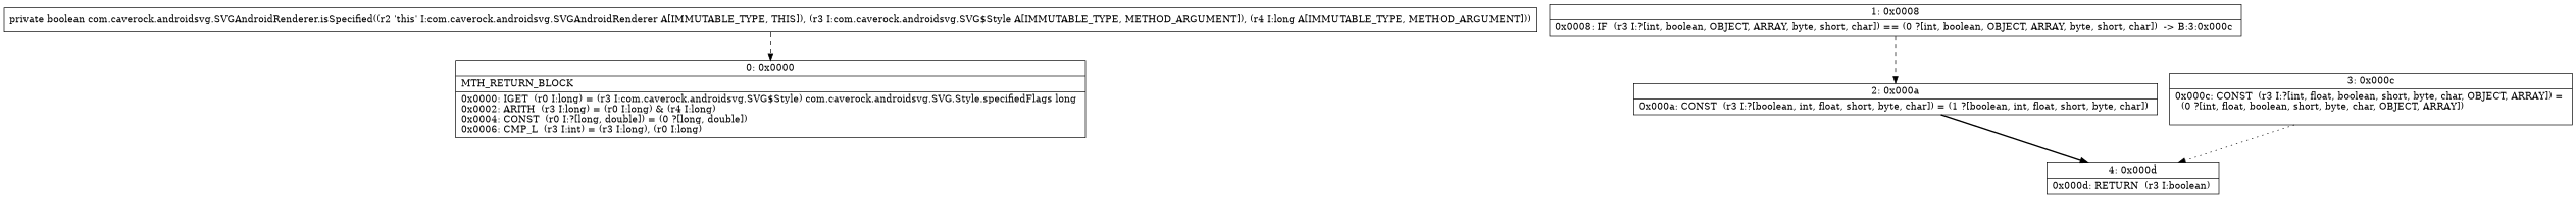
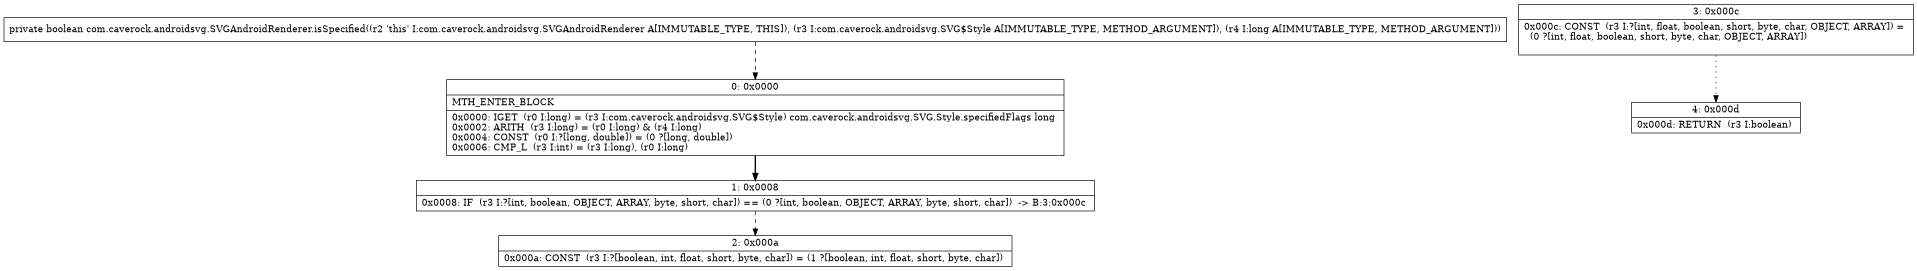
  digraph {
    node [shape=record]
    edge [style=bold]
-   n1 [label="{0\:\ 0x0000|MTH_RETURN_BLOCK\l|0x0000: IGET  (r0 I:long) = (r3 I:com.caverock.androidsvg.SVG$Style) com.caverock.androidsvg.SVG.Style.specifiedFlags long \l0x0002: ARITH  (r3 I:long) = (r0 I:long) & (r4 I:long) \l0x0004: CONST  (r0 I:?[long, double]) = (0 ?[long, double]) \l0x0006: CMP_L  (r3 I:int) = (r3 I:long), (r0 I:long) \l}"]
+   n1 [label="{0\:\ 0x0000|MTH_ENTER_BLOCK\l|0x0000: IGET  (r0 I:long) = (r3 I:com.caverock.androidsvg.SVG$Style) com.caverock.androidsvg.SVG.Style.specifiedFlags long \l0x0002: ARITH  (r3 I:long) = (r0 I:long) & (r4 I:long) \l0x0004: CONST  (r0 I:?[long, double]) = (0 ?[long, double]) \l0x0006: CMP_L  (r3 I:int) = (r3 I:long), (r0 I:long) \l}"]
    n2 [label="{1\:\ 0x0008|0x0008: IF  (r3 I:?[int, boolean, OBJECT, ARRAY, byte, short, char]) == (0 ?[int, boolean, OBJECT, ARRAY, byte, short, char])  \-\> B:3:0x000c \l}"]
    n3 [label="{2\:\ 0x000a|0x000a: CONST  (r3 I:?[boolean, int, float, short, byte, char]) = (1 ?[boolean, int, float, short, byte, char]) \l}"]
    n4 [label="{4\:\ 0x000d|0x000d: RETURN  (r3 I:boolean) \l}"]
    n5 [label="{3\:\ 0x000c|0x000c: CONST  (r3 I:?[int, float, boolean, short, byte, char, OBJECT, ARRAY]) = \l  (0 ?[int, float, boolean, short, byte, char, OBJECT, ARRAY])\l \l}"]
    n6 [label="{private boolean com.caverock.androidsvg.SVGAndroidRenderer.isSpecified((r2 'this' I:com.caverock.androidsvg.SVGAndroidRenderer A[IMMUTABLE_TYPE, THIS]), (r3 I:com.caverock.androidsvg.SVG$Style A[IMMUTABLE_TYPE, METHOD_ARGUMENT]), (r4 I:long A[IMMUTABLE_TYPE, METHOD_ARGUMENT])) }"]
+   n1 -> n2
    n2 -> n3 [style=dashed]
-   n3 -> n4
    n5 -> n4 [style=dotted]
    n6 -> n1 [style=dashed]
  }
